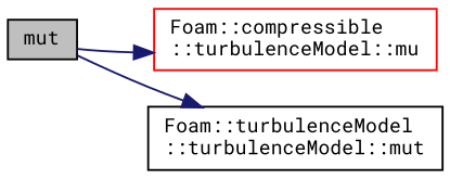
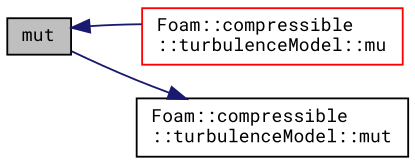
  digraph {
    fontname="Roboto Mono"
    rankdir=LR
    node [color=black fontname="Roboto Mono" fontsize=10 shape=record]
    edge [color=midnightblue fontname="Roboto Mono" fontsize=10 labelfontname=FreeSans labelfontsize=10 style=solid]
    n1 [fillcolor=grey75 fontcolor=black height=0.2 label=mut style=filled width=0.4]
    n2 [color=red height=0.2 label="Foam::compressible\l::turbulenceModel::mu" width=0.4]
-   n3 [height=0.2 label="Foam::turbulenceModel\l::turbulenceModel::mut" width=0.4]
-   n1 -> n2
+   n3 [height=0.2 label="Foam::compressible\l::turbulenceModel::mut" width=0.4]
+   n2 -> n1
    n1 -> n3
  }
